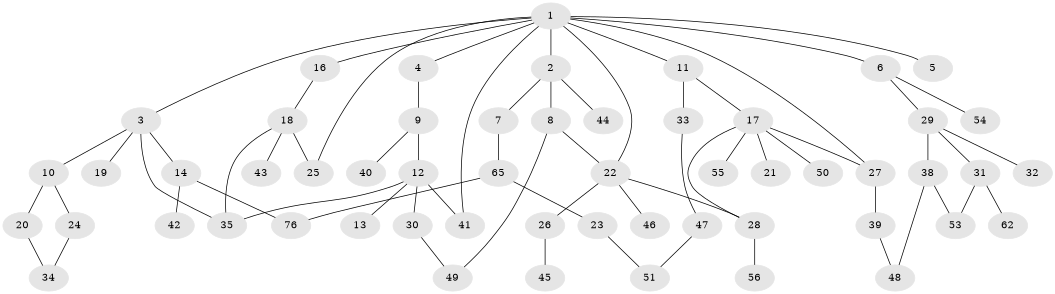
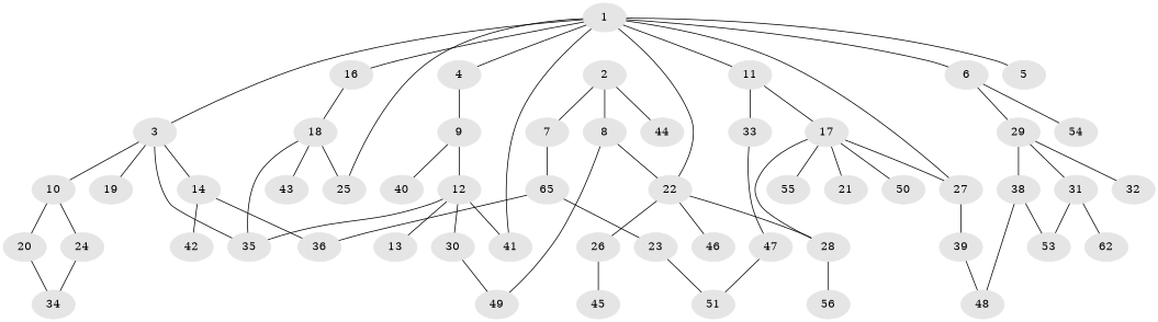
  graph {
    node [color=gray90 style=filled]
    1
    2
    3
    4
    5
    6
    11
    16
    22
    25
    27
    41
    7
    8
    44
    10
    14
    19
    35
    9
    29
    54
    17
    33
    18
    28
    26
    46
    39
    n30 [label=65]
    49
    20
    24
-   36 [label=76]
+   36
    42
    12
    40
    31
    32
    38
    23
    13
    30
    34
    21
    50
    55
    47
    51
    43
    56
    45
    48
    n54 [label=62]
    53
-   1 -- 2
    1 -- 3
    1 -- 4
    1 -- 5
    1 -- 6
    1 -- 11
    1 -- 16
    1 -- 22
    1 -- 25
    1 -- 27
    1 -- 41
    2 -- 7
    2 -- 8
    2 -- 44
    3 -- 10
    3 -- 14
    3 -- 19
    3 -- 35
    4 -- 9
    6 -- 29
    6 -- 54
    11 -- 17
    11 -- 33
    16 -- 18
    22 -- 28
    22 -- 26
    22 -- 46
    27 -- 39
    7 -- n30
    8 -- 22
    8 -- 49
    10 -- 20
    10 -- 24
    14 -- 36
    14 -- 42
    9 -- 12
    9 -- 40
    29 -- 31
    29 -- 32
    29 -- 38
    17 -- 27
    17 -- 28
    17 -- 21
    17 -- 50
    17 -- 55
    33 -- 47
    18 -- 25
    18 -- 35
    18 -- 43
    28 -- 56
    26 -- 45
    39 -- 48
    n30 -- 36
    n30 -- 23
    20 -- 34
    24 -- 34
    12 -- 41
    12 -- 35
    12 -- 13
    12 -- 30
    31 -- n54
    31 -- 53
    38 -- 48
    38 -- 53
    23 -- 51
    30 -- 49
    47 -- 51
  }
